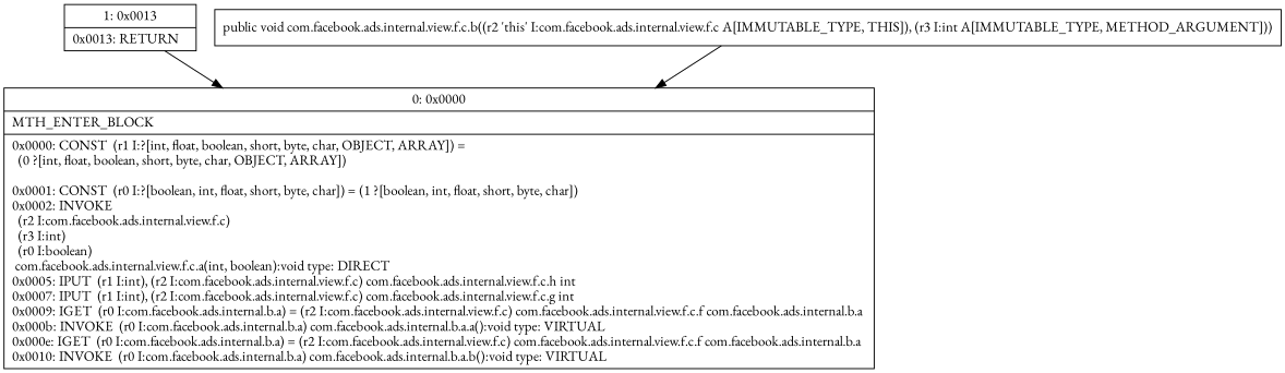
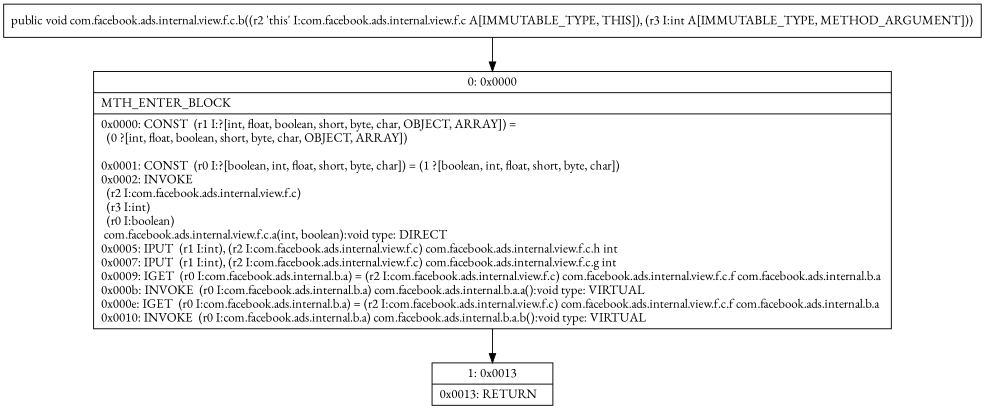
  digraph {
    fontname="EB Garamond"
    node [shape=record fontname="EB Garamond"]
    edge [fontname="EB Garamond"]
    n1 [label="{0\:\ 0x0000|MTH_ENTER_BLOCK\l|0x0000: CONST  (r1 I:?[int, float, boolean, short, byte, char, OBJECT, ARRAY]) = \l  (0 ?[int, float, boolean, short, byte, char, OBJECT, ARRAY])\l \l0x0001: CONST  (r0 I:?[boolean, int, float, short, byte, char]) = (1 ?[boolean, int, float, short, byte, char]) \l0x0002: INVOKE  \l  (r2 I:com.facebook.ads.internal.view.f.c)\l  (r3 I:int)\l  (r0 I:boolean)\l com.facebook.ads.internal.view.f.c.a(int, boolean):void type: DIRECT \l0x0005: IPUT  (r1 I:int), (r2 I:com.facebook.ads.internal.view.f.c) com.facebook.ads.internal.view.f.c.h int \l0x0007: IPUT  (r1 I:int), (r2 I:com.facebook.ads.internal.view.f.c) com.facebook.ads.internal.view.f.c.g int \l0x0009: IGET  (r0 I:com.facebook.ads.internal.b.a) = (r2 I:com.facebook.ads.internal.view.f.c) com.facebook.ads.internal.view.f.c.f com.facebook.ads.internal.b.a \l0x000b: INVOKE  (r0 I:com.facebook.ads.internal.b.a) com.facebook.ads.internal.b.a.a():void type: VIRTUAL \l0x000e: IGET  (r0 I:com.facebook.ads.internal.b.a) = (r2 I:com.facebook.ads.internal.view.f.c) com.facebook.ads.internal.view.f.c.f com.facebook.ads.internal.b.a \l0x0010: INVOKE  (r0 I:com.facebook.ads.internal.b.a) com.facebook.ads.internal.b.a.b():void type: VIRTUAL \l}"]
    n2 [label="{1\:\ 0x0013|0x0013: RETURN   \l}"]
    n3 [label="{public void com.facebook.ads.internal.view.f.c.b((r2 'this' I:com.facebook.ads.internal.view.f.c A[IMMUTABLE_TYPE, THIS]), (r3 I:int A[IMMUTABLE_TYPE, METHOD_ARGUMENT])) }"]
-   n2 -> n1
+   n1 -> n2
    n3 -> n1
  }
